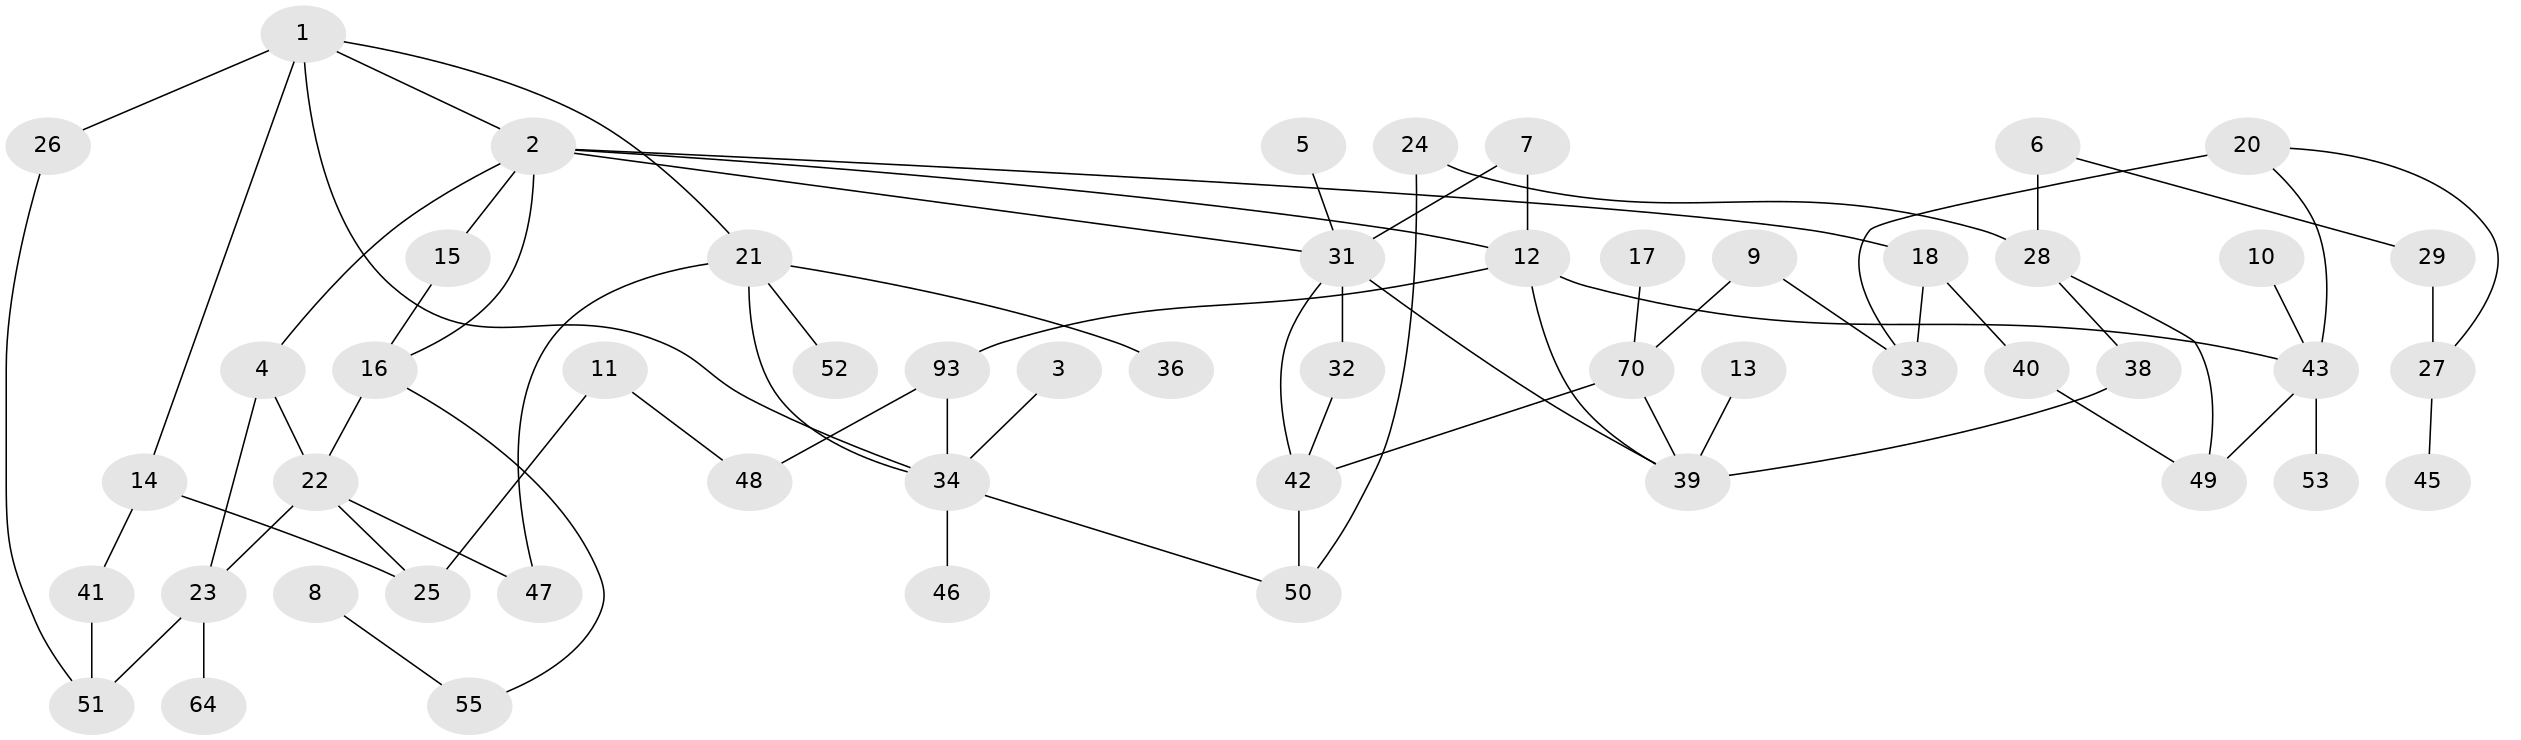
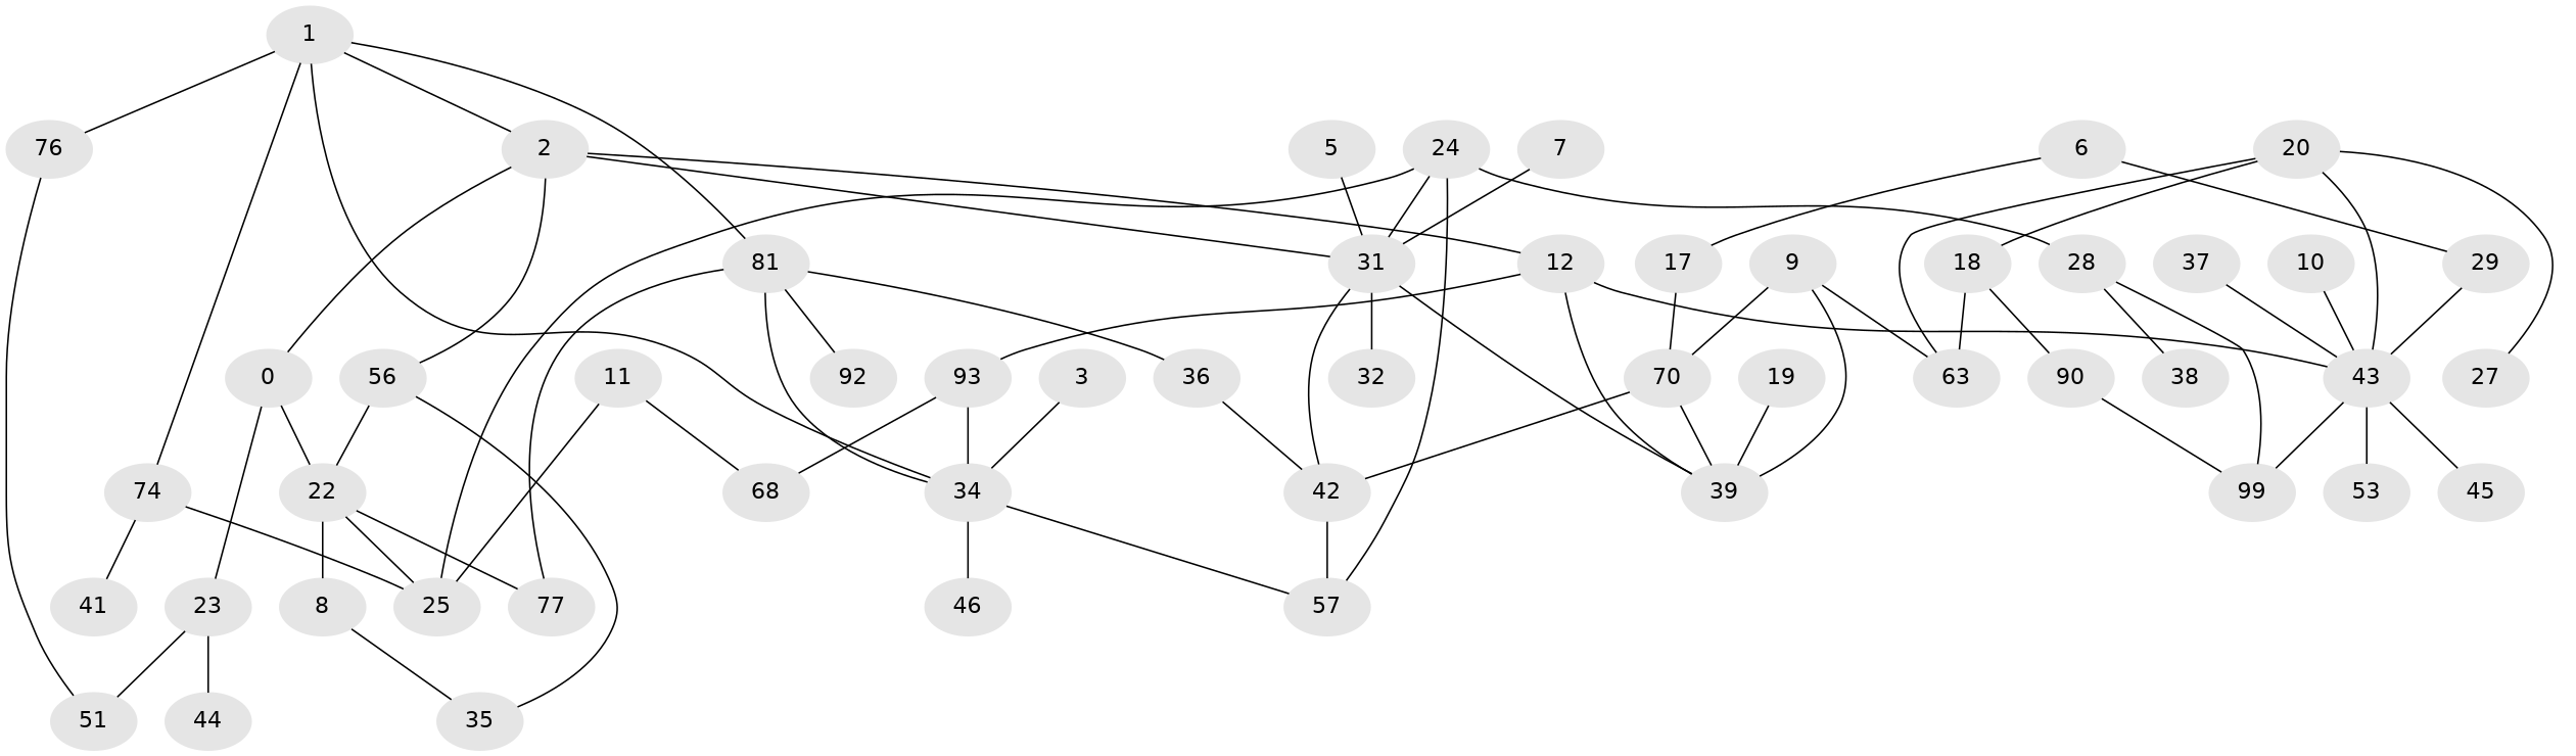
  graph {
    fontname="DejaVu Sans"
    node [color=gray90 fontname="DejaVu Sans" style=filled]
    edge [fontname="DejaVu Sans" weight=1.0]
    1
    2
-   14
-   21
-   26
+   14 [label=74]
+   21 [label=81]
+   26 [label=76]
    34
-   4
+   4 [label=0]
    12
-   15
-   16
+   16 [label=56]
    18
    31
    25
    41
    36
-   47
-   52
+   47 [label=77]
+   52 [label=92]
    51
-   50
+   50 [label=57]
    46
    22
    23
    43
    n24 [label=93]
    39
-   35 [label=55]
-   33
-   40
+   35
+   33 [label=63]
+   40 [label=90]
    42
    32
    3
    8
-   44 [label=64]
+   44
    5
    6
    28
    29
    38
-   49
+   49 [label=99]
    7
    n41 [label=70]
    9
    10
    53
    11
-   48
+   48 [label=68]
    17
-   19 [label=13]
+   19
    20
    27
    45
    24
+   37
    1 -- 2
    1 -- 14
    1 -- 21
    1 -- 26
    1 -- 34
    2 -- 4
    2 -- 12
-   2 -- 15
    2 -- 16
-   2 -- 18
+   20 -- 18
    2 -- 31
    14 -- 25
    14 -- 41
    21 -- 34
    21 -- 36
    21 -- 47
    21 -- 52
    26 -- 51
    34 -- 50
    34 -- 46
    4 -- 22
    4 -- 23
    12 -- 43
    12 -- n24
    12 -- 39
-   15 -- 16
    16 -- 22
    16 -- 35
    18 -- 33
    18 -- 40
    31 -- 39
    31 -- 42
    31 -- 32
-   41 -- 51
    22 -- 25
    22 -- 47
-   22 -- 23
+   22 -- 8
    23 -- 51
    23 -- 44
    43 -- 49
    43 -- 53
    n24 -- 34
    n24 -- 48
    40 -- 49
    42 -- 50
-   32 -- 42
+   36 -- 42
    3 -- 34
    8 -- 35
    5 -- 31
-   6 -- 28
+   6 -- 17
    6 -- 29
    28 -- 38
    28 -- 49
-   29 -- 27
-   38 -- 39
-   7 -- 12
+   29 -- 43
+   9 -- 39
    7 -- 31
    n41 -- 39
    n41 -- 42
    9 -- 33
    9 -- n41
    10 -- 43
    11 -- 25
    11 -- 48
    17 -- n41
    19 -- 39
    20 -- 43
    20 -- 33
    20 -- 27
-   27 -- 45
+   43 -- 45
+   24 -- 31
+   24 -- 25
    24 -- 50
    24 -- 28
+   37 -- 43
  }
